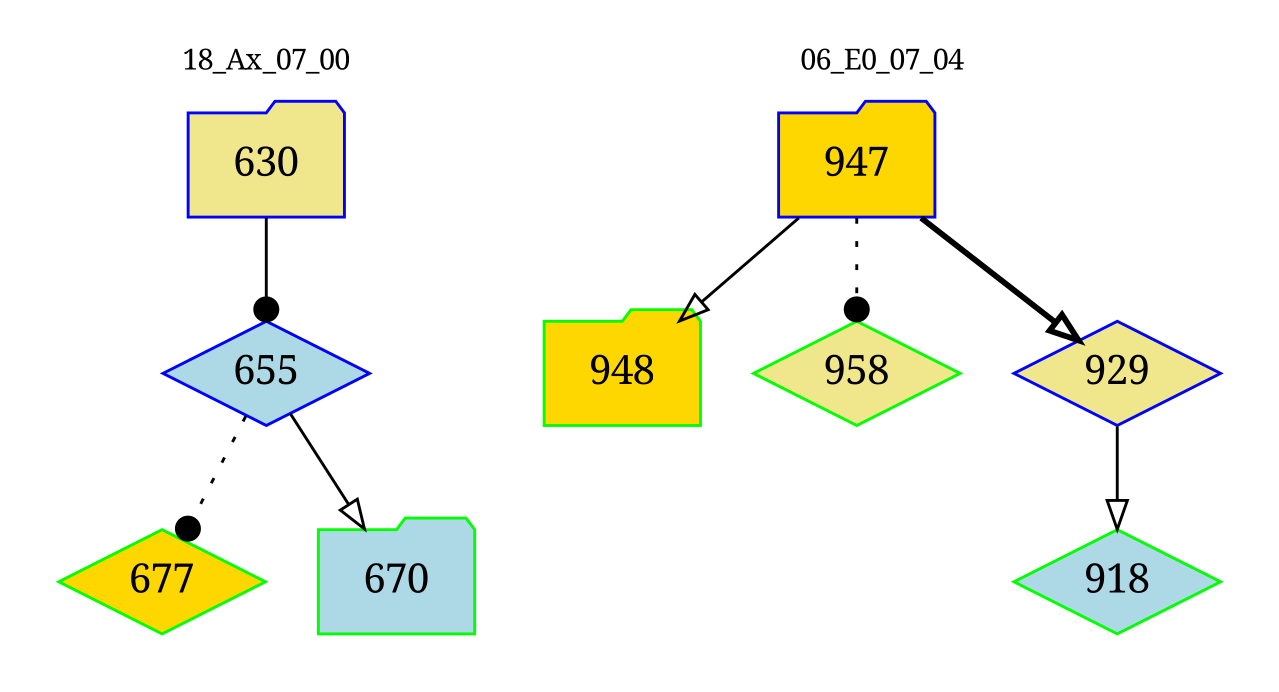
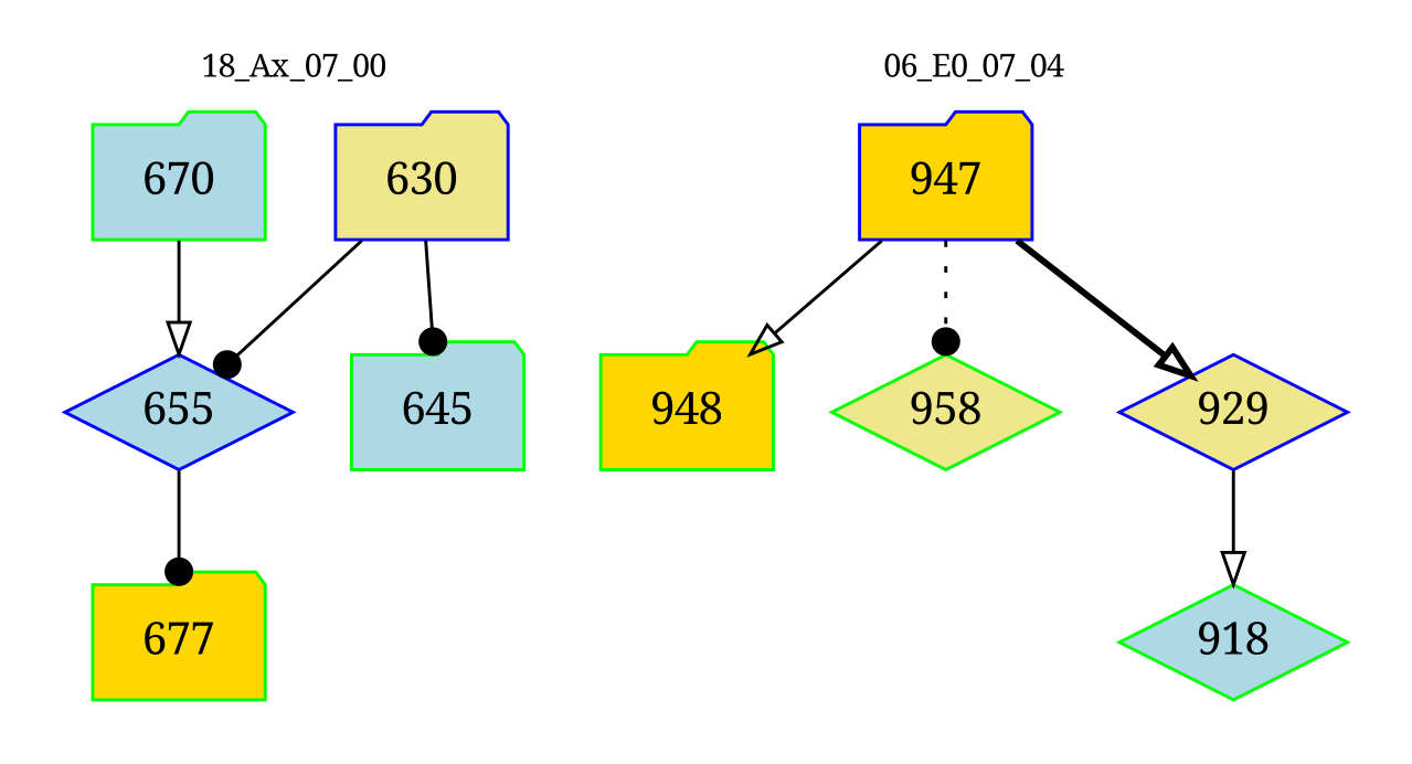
  digraph {
    fontname="Noto Serif"
    node [color=green fillcolor=lightblue fontname="Noto Serif" shape=diamond style=filled]
    edge [arrowhead=dot color=black fontname="Noto Serif" style=solid]
    n1 [color=blue label=655]
    n2 [color=blue fillcolor=khaki label=630 shape=folder]
-   n3 [fillcolor=gold label=677]
+   n3 [fillcolor=gold label=677 shape=folder]
    n4 [label=670 shape=folder]
+   n5 [label=645 shape=folder]
    n6 [color=blue fillcolor=gold label=947 shape=folder]
    n7 [fillcolor=gold label=948 shape=folder]
    n8 [fillcolor=khaki label=958]
    n9 [color=blue fillcolor=khaki label=929]
    n10 [label=918]
    subgraph cluster_1 {
      color=white
      fontsize=10
      label="18_Ax_07_00"
      n1
      n2
      n3
      n4
+     n5
    }
    subgraph cluster_2 {
      color=white
      fontsize=10
      label="06_E0_07_04"
      n6
      n7
      n8
      n9
      n10
    }
-   n1 -> n3 [style=dotted]
-   n1 -> n4 [arrowhead=onormal]
+   n1 -> n3
+   n4 -> n1 [arrowhead=onormal]
    n2 -> n1
+   n2 -> n5
    n6 -> n7 [arrowhead=onormal]
    n6 -> n8 [style=dotted]
    n6 -> n9 [arrowhead=onormal style=bold]
    n9 -> n10 [arrowhead=onormal]
  }
